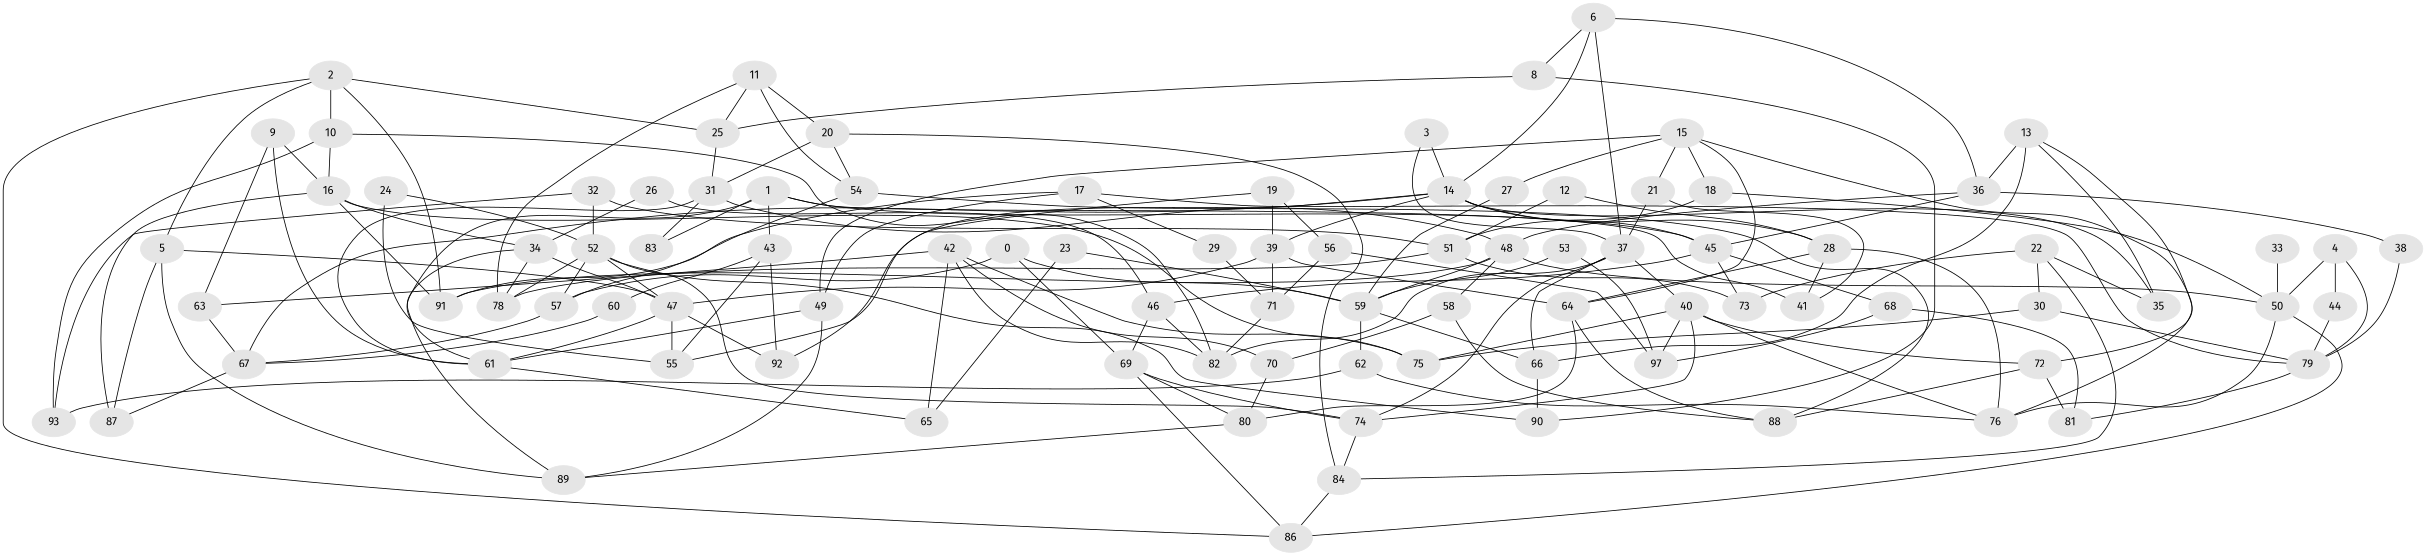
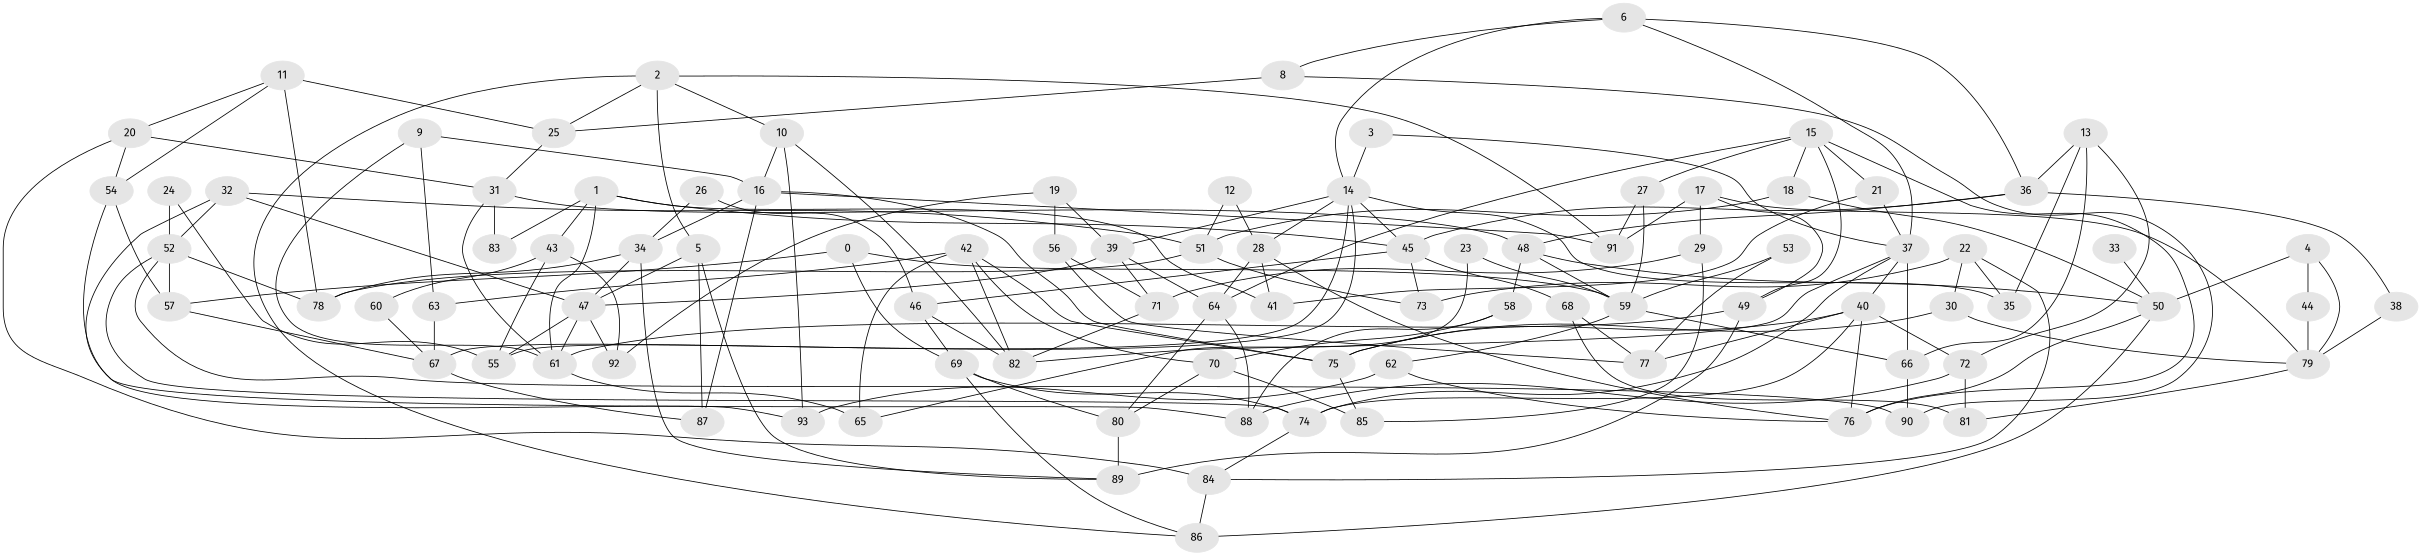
  graph {
    fontname="Fira Sans"
    node [color=gray90 fontname="Fira Sans" style=filled]
    edge [fontname="Fira Sans"]
    1
    41
    43
    45
    61
    83
    55
    92
    60
    73
    46
    68
    65
    2
    5
    10
    25
    86
    91
    47
    87
    89
    16
    82
    93
    31
    3
    14
    37
    28
    35
    39
    67
    66
    40
    74
    4
    44
    50
    79
    76
    81
    6
    8
    36
    90
    48
    38
    n49 [label=0]
    57
    59
    69
    62
    80
    9
    63
    34
    75
    11
    20
    54
    78
    84
    88
    12
    51
    64
    13
    72
    71
    15
    18
    21
    27
    49
+   85
    17
    29
    19
    56
-   77 [label=97]
+   77
    22
    30
    23
    24
    52
    26
    58
    32
    33
    42
    70
    53
    1 -- 41
    1 -- 43
    1 -- 45
    1 -- 61
    1 -- 83
    43 -- 55
    43 -- 92
    43 -- 60
    45 -- 73
    45 -- 46
    45 -- 68
    61 -- 65
    60 -- 67
    46 -- 82
    46 -- 69
    68 -- 81
    68 -- 77
    2 -- 5
    2 -- 10
    2 -- 25
    2 -- 86
    2 -- 91
    5 -- 47
    5 -- 87
    5 -- 89
    10 -- 16
    10 -- 82
    10 -- 93
    25 -- 31
    47 -- 61
    47 -- 55
    47 -- 92
    16 -- 91
    16 -- 87
    16 -- 34
    16 -- 75
    31 -- 61
    31 -- 83
    31 -- 48
    3 -- 14
    3 -- 37
    14 -- 45
    14 -- 55
    14 -- 28
    14 -- 35
    14 -- 39
    14 -- 67
    37 -- 82
    37 -- 66
    37 -- 40
    37 -- 74
    28 -- 41
    28 -- 76
    28 -- 64
    39 -- 47
    39 -- 64
    39 -- 71
    67 -- 87
    66 -- 90
    40 -- 74
    40 -- 76
    40 -- 75
    40 -- 72
    40 -- 77
    74 -- 84
    4 -- 44
    4 -- 50
    4 -- 79
    44 -- 79
    50 -- 86
    50 -- 76
    79 -- 81
    6 -- 14
    6 -- 37
    6 -- 8
    6 -- 36
    8 -- 25
    8 -- 90
    36 -- 45
    36 -- 48
    36 -- 38
    48 -- 50
    48 -- 59
    48 -- 58
    38 -- 79
    n49 -- 57
    n49 -- 59
    n49 -- 69
    57 -- 67
    59 -- 66
    59 -- 62
    69 -- 86
    69 -- 74
    69 -- 80
    62 -- 93
    62 -- 76
    80 -- 89
    9 -- 61
    9 -- 16
    9 -- 63
    63 -- 67
    34 -- 47
    34 -- 89
    34 -- 78
+   75 -- 85
    11 -- 25
    11 -- 20
    11 -- 54
    11 -- 78
    20 -- 31
    20 -- 54
    20 -- 84
    54 -- 57
    54 -- 88
    84 -- 86
    12 -- 28
    12 -- 51
    51 -- 73
    51 -- 78
    64 -- 80
    64 -- 88
    13 -- 35
    13 -- 66
    13 -- 36
    13 -- 72
    72 -- 81
    72 -- 88
    71 -- 82
    15 -- 76
    15 -- 64
    15 -- 18
    15 -- 21
    15 -- 27
    15 -- 49
    18 -- 50
    18 -- 51
    21 -- 41
    21 -- 37
-   48 -- 91
+   27 -- 91
    27 -- 59
    49 -- 61
    49 -- 89
    17 -- 91
    17 -- 79
    17 -- 49
    17 -- 29
    29 -- 71
+   29 -- 85
    19 -- 92
    19 -- 39
    19 -- 56
    56 -- 71
    56 -- 77
    22 -- 73
    22 -- 35
    22 -- 84
    22 -- 30
    30 -- 79
    30 -- 75
    23 -- 65
    23 -- 59
    24 -- 55
    24 -- 52
    52 -- 74
    52 -- 90
    52 -- 57
    52 -- 78
    26 -- 46
    26 -- 34
    58 -- 88
    58 -- 70
-   52 -- 47
+   32 -- 47
    32 -- 93
    32 -- 51
    32 -- 52
    33 -- 50
    42 -- 65
    42 -- 82
    42 -- 63
    42 -- 75
    42 -- 70
    70 -- 80
+   70 -- 85
    53 -- 59
    53 -- 77
  }
